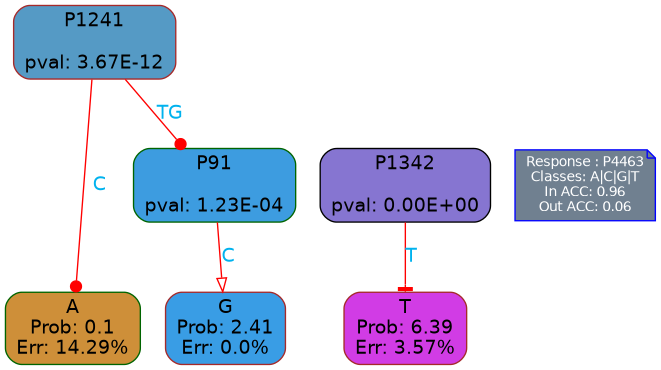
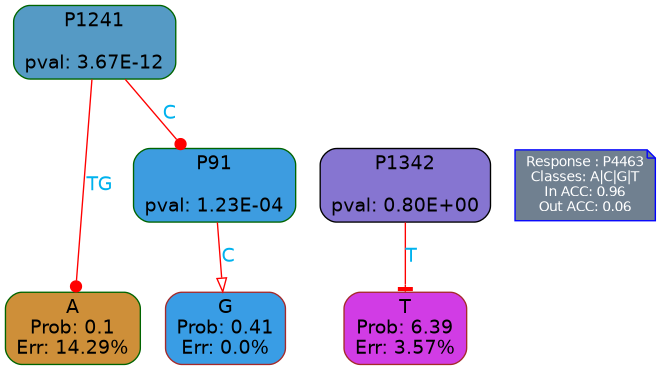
  digraph {
    ranksep=equally
    splines=polylines
    node [color=brown fontname=helvetica shape=box style="filled, rounded"]
    edge [arrowhead=dot color=red fontcolor=deepskyblue2 fontname=helvetica]
-   n1 [fillcolor="#399de5" label="G\nProb: 2.41\nErr: 0.0%"]
+   n1 [fillcolor="#399de5" label="G\nProb: 0.41\nErr: 0.0%"]
    n2 [color=darkgreen fillcolor="#ce8f39" label="A\nProb: 0.1\nErr: 14.29%"]
    n3 [fillcolor="#d13ce5" label="T\nProb: 6.39\nErr: 3.57%"]
    n4 [align=left color=blue fillcolor=slategray fontcolor=white fontsize=10 label="Response : P4463\nClasses: A|C|G|T\nIn ACC: 0.96\nOut ACC: 0.06\n" shape=note style=filled]
-   n5 [color=black fillcolor="#8675d1" label="P1342\n\npval: 0.00E+00"]
-   n6 [fillcolor="#559ac5" label="P1241\n\npval: 3.67E-12"]
+   n5 [color=black fillcolor="#8675d1" label="P1342\n\npval: 0.80E+00"]
+   n6 [color=darkgreen fillcolor="#559ac5" label="P1241\n\npval: 3.67E-12"]
    n7 [color=darkgreen fillcolor="#3d9ce0" label="P91\n\npval: 1.23E-04"]
    subgraph sub_1 {
      rank=same
      n1
      n2
      n3
    }
    subgraph sub_2 {
      rank=same
      n4
      n5
    }
    n5 -> n3 [arrowhead=tee label=T]
-   n6 -> n2 [label=C]
-   n6 -> n7 [label=TG]
+   n6 -> n2 [label=TG]
+   n6 -> n7 [label=C]
    n7 -> n1 [arrowhead=onormal label=C]
  }
